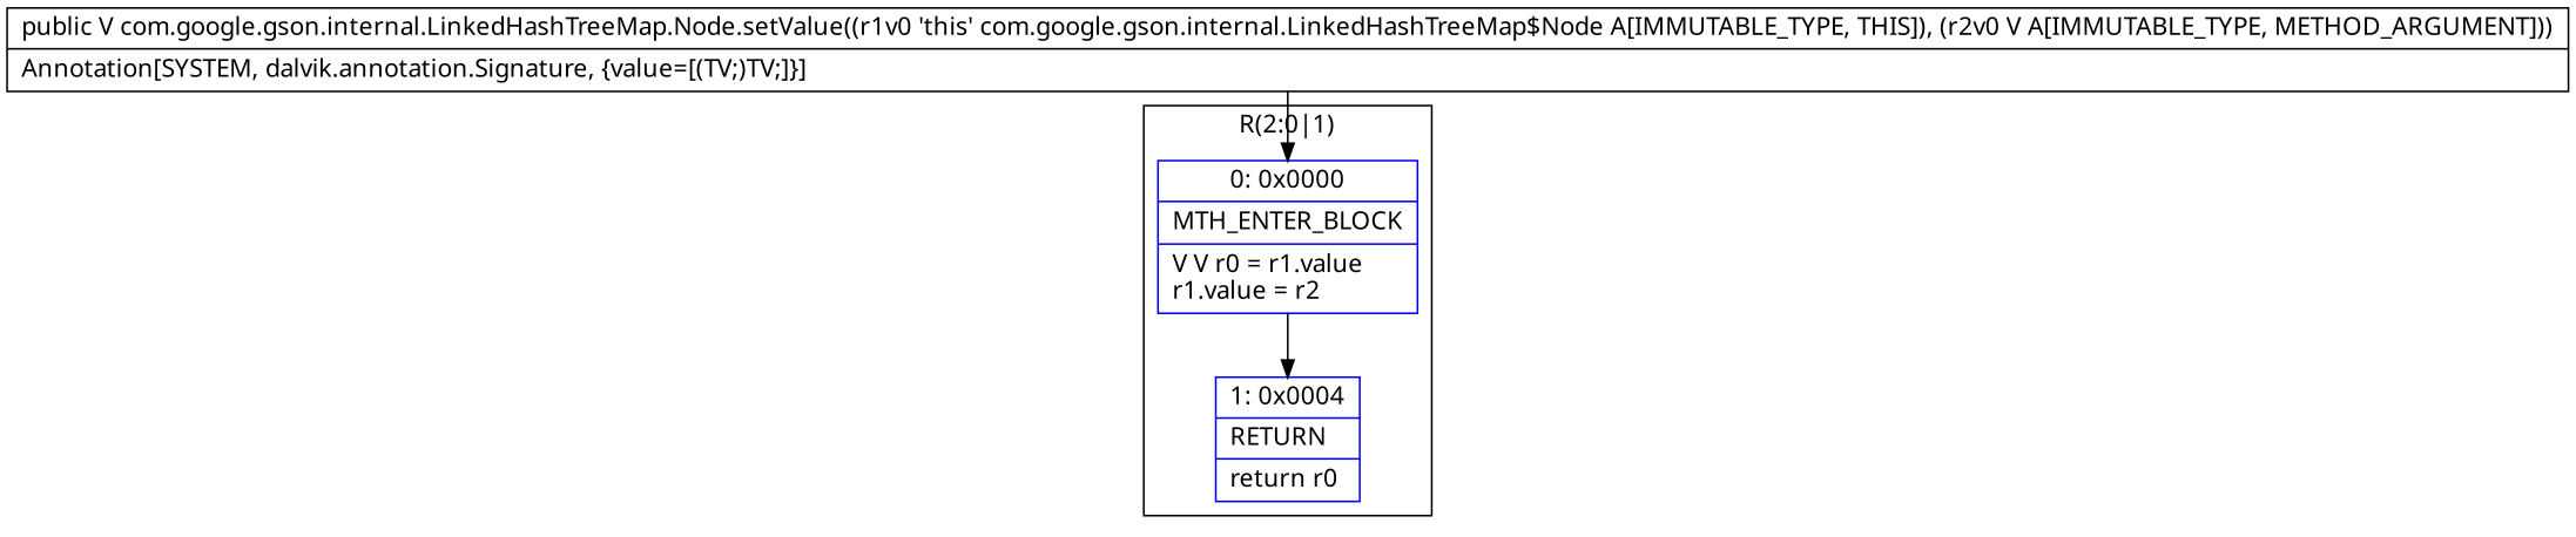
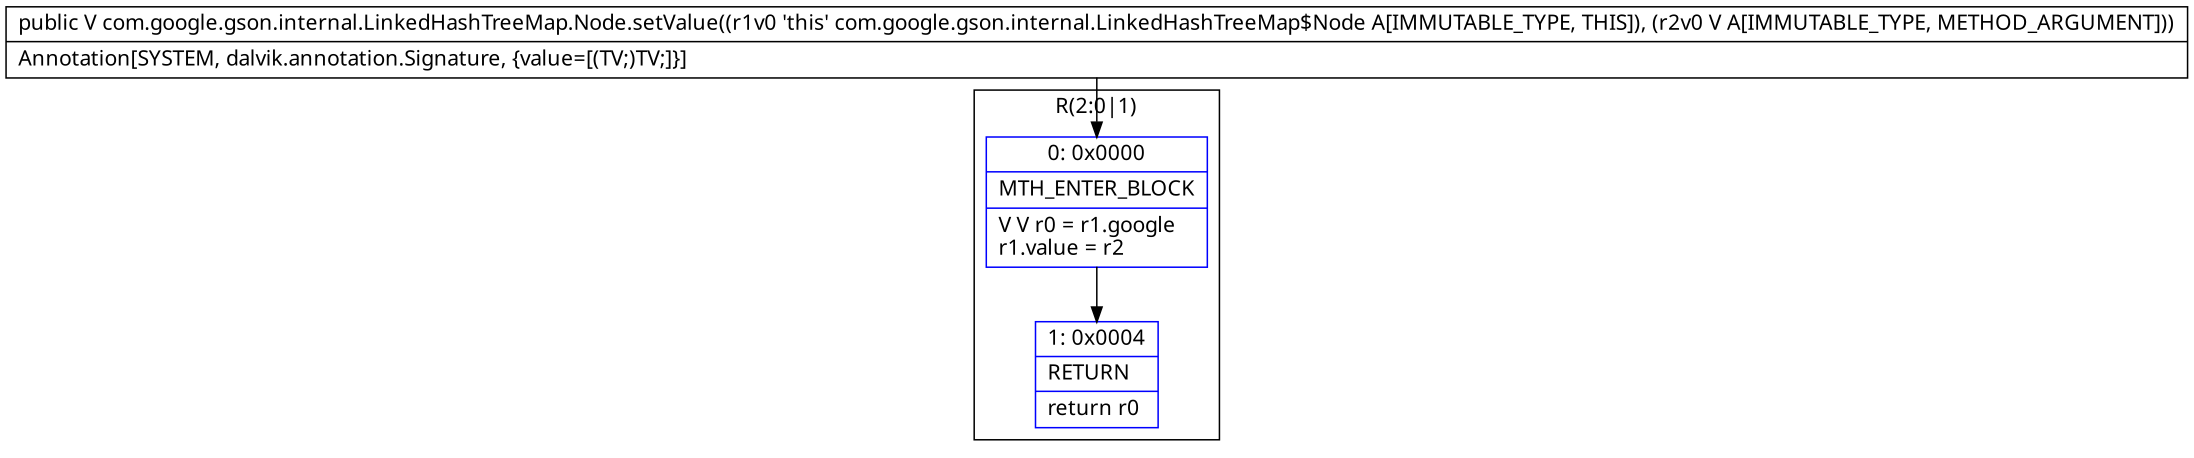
  digraph {
    fontname="Noto Sans"
    node [color=blue shape=record fontname="Noto Sans"]
    edge [style=solid fontname="Noto Sans"]
-   n1 [label="{0\:\ 0x0000|MTH_ENTER_BLOCK\l|V V r0 = r1.value\lr1.value = r2\l}"]
+   n1 [label="{0\:\ 0x0000|MTH_ENTER_BLOCK\l|V V r0 = r1.google\lr1.value = r2\l}"]
    n2 [label="{1\:\ 0x0004|RETURN\l|return r0\l}"]
    n3 [label="{public V com.google.gson.internal.LinkedHashTreeMap.Node.setValue((r1v0 'this' com.google.gson.internal.LinkedHashTreeMap$Node A[IMMUTABLE_TYPE, THIS]), (r2v0 V A[IMMUTABLE_TYPE, METHOD_ARGUMENT]))  | Annotation[SYSTEM, dalvik.annotation.Signature, \{value=[(TV;)TV;]\}]\l}" color=""]
    subgraph cluster_1 {
      label="R(2:0|1)"
      n1
      n2
    }
    n1 -> n2
    n3 -> n1
  }
